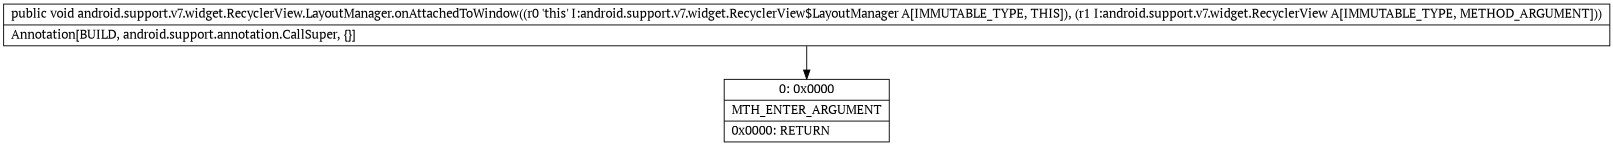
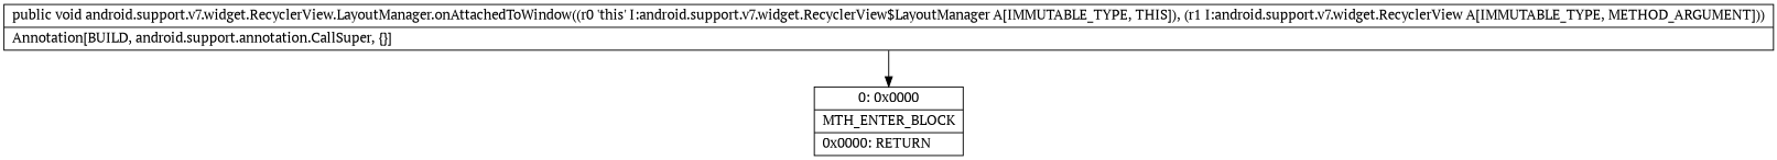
  digraph {
    fontname="PT Serif"
    node [shape=record fontname="PT Serif"]
-   n1 [label="{0\:\ 0x0000|MTH_ENTER_ARGUMENT\l|0x0000: RETURN   \l}"]
+   n1 [label="{0\:\ 0x0000|MTH_ENTER_BLOCK\l|0x0000: RETURN   \l}"]
    n2 [label="{public void android.support.v7.widget.RecyclerView.LayoutManager.onAttachedToWindow((r0 'this' I:android.support.v7.widget.RecyclerView$LayoutManager A[IMMUTABLE_TYPE, THIS]), (r1 I:android.support.v7.widget.RecyclerView A[IMMUTABLE_TYPE, METHOD_ARGUMENT]))  | Annotation[BUILD, android.support.annotation.CallSuper, \{\}]\l}"]
    n2 -> n1 [fontname="PT Serif"]
  }
